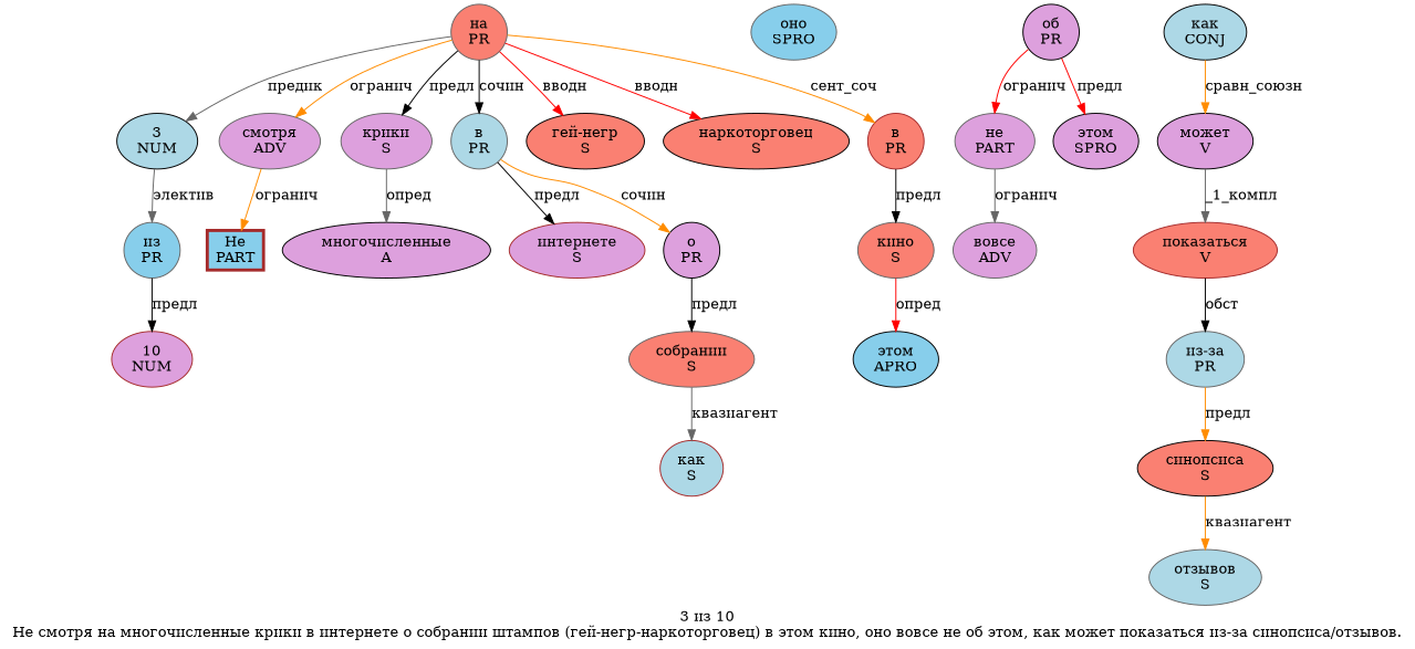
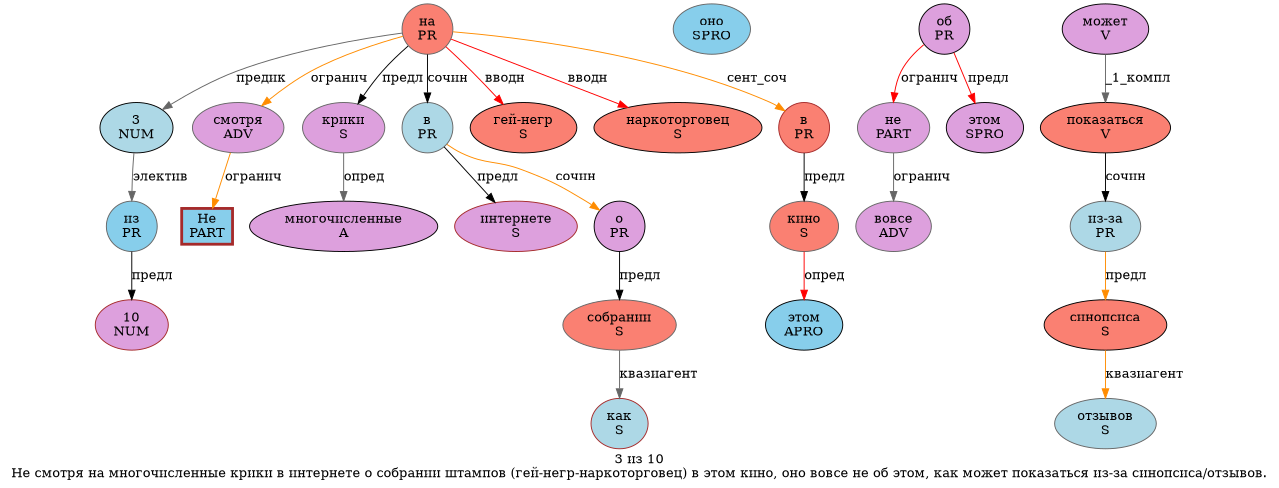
  digraph {
    label="3 из 10\nНе смотря на многочисленные крики в интернете о собрании штампов (гей-негр-наркоторговец) в этом кино, оно вовсе не об этом, как может показаться из-за синопсиса/отзывов."
    node [color=gray40 fillcolor=plum penwidth=1 shape=ellipse style=filled]
    edge [color=black]
    n1 [color=black fillcolor=lightblue label="3\nNUM"]
    n2 [fillcolor=skyblue label="из\nPR"]
    n3 [color=brown label="10\nNUM"]
    n4 [color=brown fillcolor=skyblue label="Не\nPART" penwidth=3 shape=box]
    n5 [label="смотря\nADV"]
    n6 [fillcolor=salmon label="на\nPR"]
    n7 [label="крики\nS"]
    n8 [fillcolor=lightblue label="в\nPR"]
    n9 [color=black fillcolor=salmon label="гей-негр\nS"]
    n10 [color=black fillcolor=salmon label="наркоторговец\nS"]
    n11 [color=brown fillcolor=salmon label="в\nPR"]
    n12 [color=black label="многочисленные\nA"]
    n13 [color=brown label="интернете\nS"]
    n14 [color=black label="о\nPR"]
    n15 [fillcolor=salmon label="кино\nS"]
    n16 [fillcolor=salmon label="собрании\nS"]
    n17 [color=brown fillcolor=lightblue label="как\nS"]
    n18 [color=black fillcolor=skyblue label="этом\nAPRO"]
    n19 [fillcolor=skyblue label="оно\nSPRO"]
    n20 [label="вовсе\nADV"]
    n21 [label="не\nPART"]
    n22 [color=black label="об\nPR"]
    n23 [color=black label="этом\nSPRO"]
-   n24 [color=black fillcolor=lightblue label="как\nCONJ"]
    n25 [color=black label="может\nV"]
-   n26 [color=brown fillcolor=salmon label="показаться\nV"]
+   n26 [color=black fillcolor=salmon label="показаться\nV"]
    n27 [fillcolor=lightblue label="из-за\nPR"]
    n28 [color=black fillcolor=salmon label="синопсиса\nS"]
    n29 [fillcolor=lightblue label="отзывов\nS"]
    n1 -> n2 [color=gray40 label="электив"]
    n2 -> n3 [label="предл"]
    n5 -> n4 [color=darkorange label="огранич"]
    n6 -> n1 [color=gray40 label="предик"]
    n6 -> n5 [color=darkorange label="огранич"]
    n6 -> n7 [label="предл"]
    n6 -> n8 [label="сочин"]
    n6 -> n9 [color=red label="вводн"]
    n6 -> n10 [color=red label="вводн"]
    n6 -> n11 [color=darkorange label="сент_соч"]
    n7 -> n12 [color=gray40 label="опред"]
    n8 -> n13 [label="предл"]
    n8 -> n14 [color=darkorange label="сочин"]
    n11 -> n15 [label="предл"]
    n14 -> n16 [label="предл"]
    n15 -> n18 [color=red label="опред"]
    n16 -> n17 [color=gray40 label="квазиагент"]
    n21 -> n20 [color=gray40 label="огранич"]
    n22 -> n21 [color=red label="огранич"]
    n22 -> n23 [color=red label="предл"]
-   n24 -> n25 [color=darkorange label="сравн_союзн"]
    n25 -> n26 [color=gray40 label="_1_компл"]
-   n26 -> n27 [label="обст"]
+   n26 -> n27 [label="сочин"]
    n27 -> n28 [color=darkorange label="предл"]
    n28 -> n29 [color=darkorange label="квазиагент"]
  }
